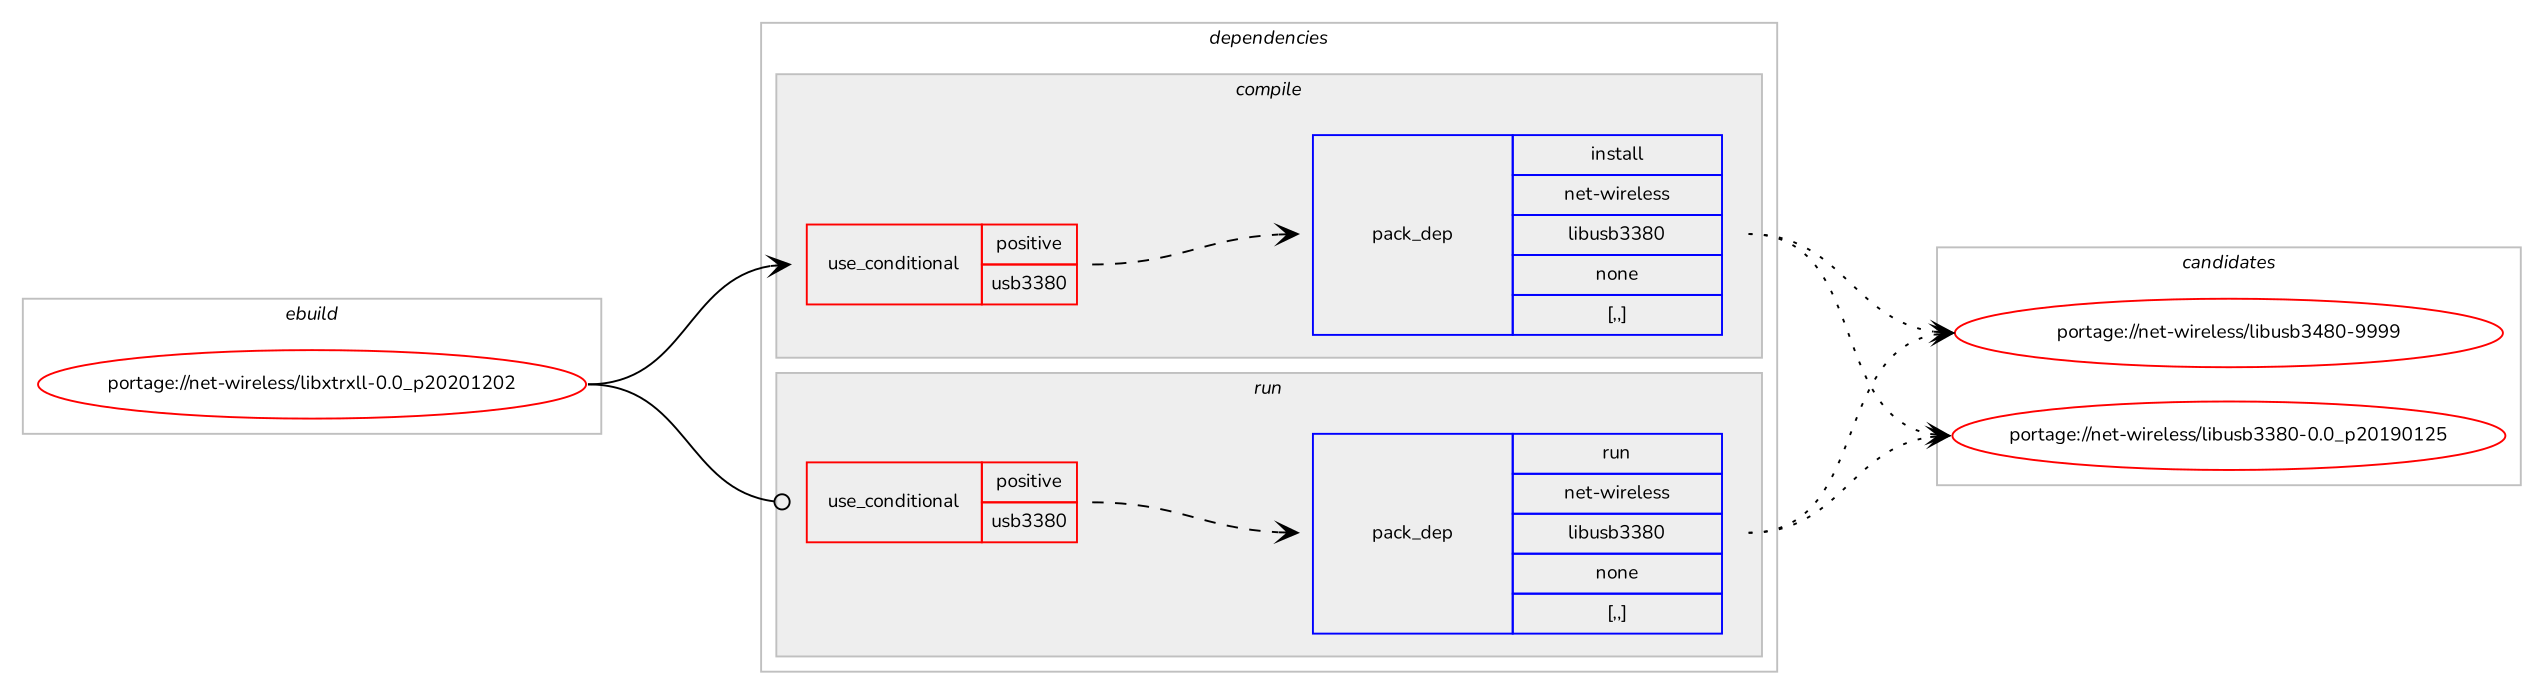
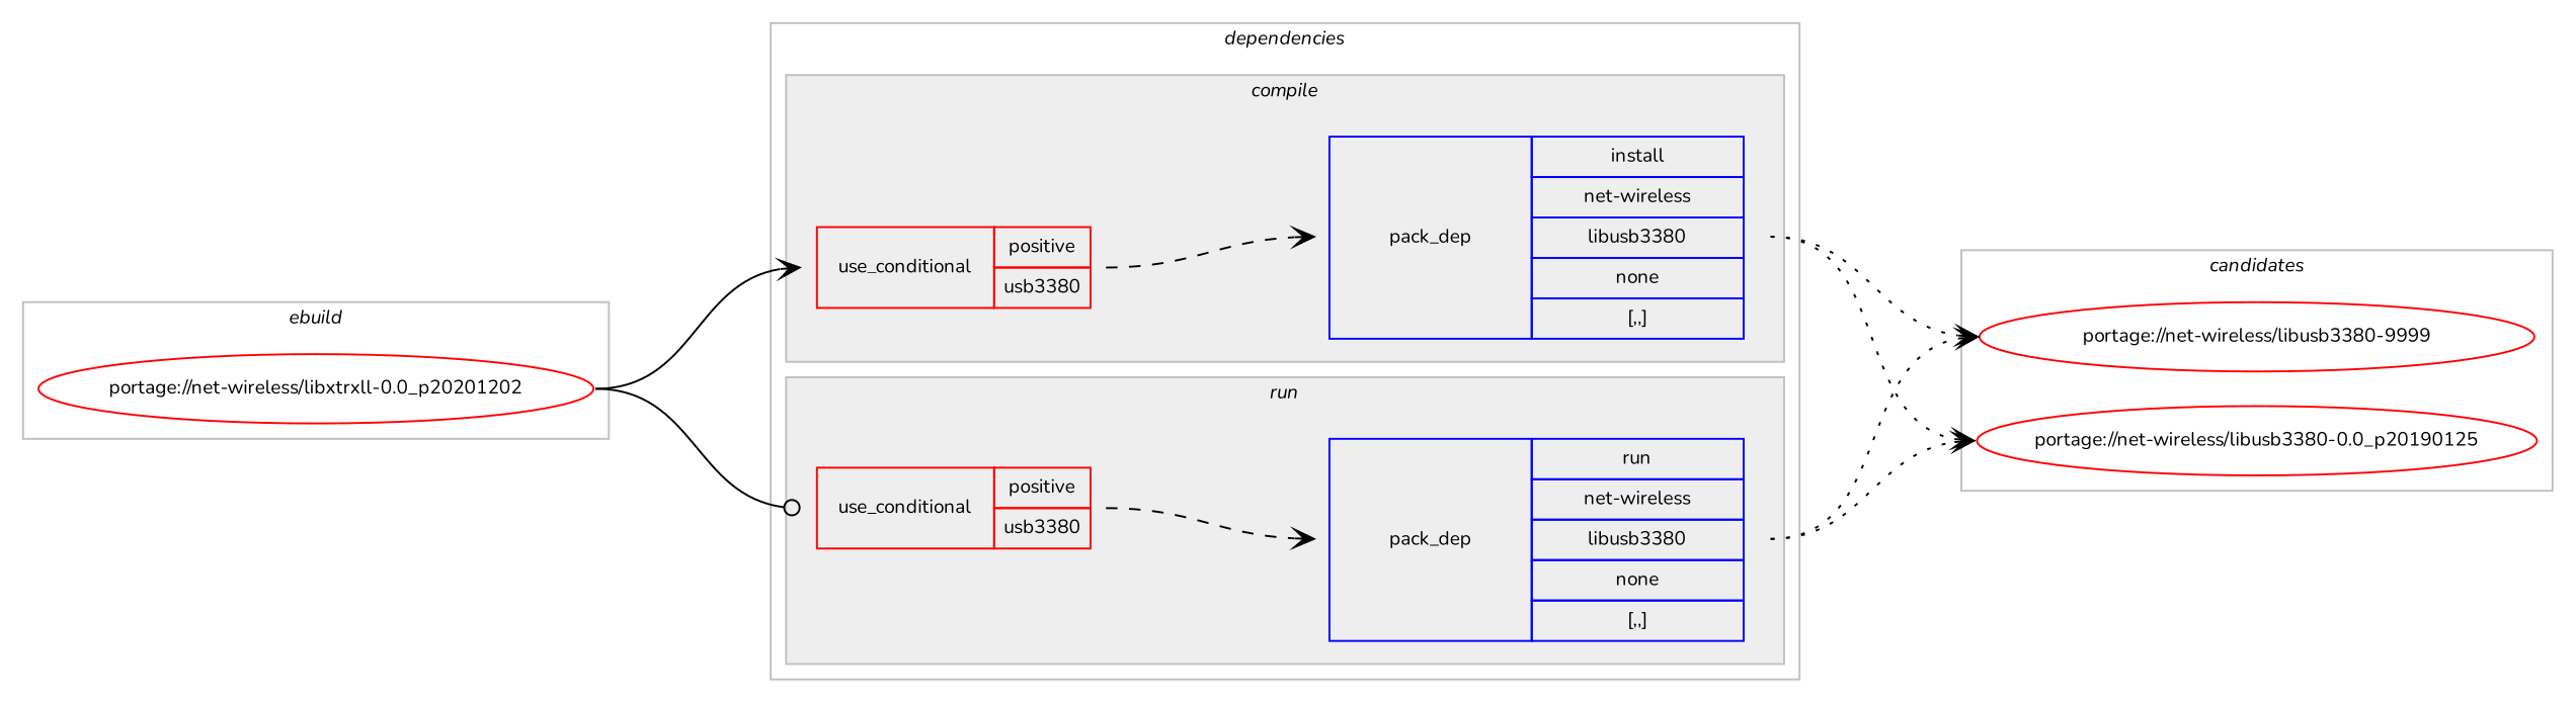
  digraph {
    compound=true
    concentrate=true
    fontname=Nunito
    fontsize=10
    newrank=true
    rankdir=LR
    ranksep=1.5
    node [color=red fontname=Nunito fontsize=10 shape=none]
    edge [arrowhead=vee headport=w style=dotted tailport=e weight=20 fontname=Nunito]
    n1 [label="portage://net-wireless/libxtrxll-0.0_p20201202" width=4 shape=""]
    n2 [color=blue label=<<TABLE BORDER="0" CELLBORDER="1" CELLSPACING="0" CELLPADDING="4" WIDTH="220"><TR><TD ROWSPAN="6" CELLPADDING="30">pack_dep</TD></TR><TR><TD WIDTH="110">install</TD></TR><TR><TD>net-wireless</TD></TR><TR><TD>libusb3380</TD></TR><TR><TD>none</TD></TR><TR><TD>[,,]</TD></TR></TABLE>>]
    n3 [label=<<TABLE BORDER="0" CELLBORDER="1" CELLSPACING="0" CELLPADDING="4"><TR><TD ROWSPAN="3" CELLPADDING="10">use_conditional</TD></TR><TR><TD>positive</TD></TR><TR><TD>usb3380</TD></TR></TABLE>>]
    n4 [color=blue label=<<TABLE BORDER="0" CELLBORDER="1" CELLSPACING="0" CELLPADDING="4" WIDTH="220"><TR><TD ROWSPAN="6" CELLPADDING="30">pack_dep</TD></TR><TR><TD WIDTH="110">run</TD></TR><TR><TD>net-wireless</TD></TR><TR><TD>libusb3380</TD></TR><TR><TD>none</TD></TR><TR><TD>[,,]</TD></TR></TABLE>>]
    n5 [label=<<TABLE BORDER="0" CELLBORDER="1" CELLSPACING="0" CELLPADDING="4"><TR><TD ROWSPAN="3" CELLPADDING="10">use_conditional</TD></TR><TR><TD>positive</TD></TR><TR><TD>usb3380</TD></TR></TABLE>>]
-   n6 [label="portage://net-wireless/libusb3480-9999" width=4 shape=""]
+   n6 [label="portage://net-wireless/libusb3380-9999" width=4 shape=""]
    n7 [label="portage://net-wireless/libusb3380-0.0_p20190125" width=4 shape=""]
    subgraph cluster_1 {
      color=gray
      label=<<i>ebuild</i>>
      n1
    }
    subgraph cluster_2 {
      color=gray
      label=<<i>dependencies</i>>
      subgraph cluster_3 {
        color=gray
        fillcolor="#eeeeee"
        label=<<i>compile</i>>
        style=filled
        subgraph sub_4 {
          color=gray
          fillcolor="#eeeeee"
          label=<<i>compile</i>>
          style=filled
          n3
          subgraph sub_5 {
            color=gray
            fillcolor="#eeeeee"
            label=<<i>compile</i>>
            style=filled
            n2
          }
        }
      }
      subgraph cluster_6 {
        color=gray
        fillcolor="#eeeeee"
        label=<<i>compile and run</i>>
        style=filled
      }
      subgraph cluster_7 {
        color=gray
        fillcolor="#eeeeee"
        label=<<i>run</i>>
        style=filled
        subgraph sub_8 {
          color=gray
          fillcolor="#eeeeee"
          label=<<i>run</i>>
          style=filled
          n5
          subgraph sub_9 {
            color=gray
            fillcolor="#eeeeee"
            label=<<i>run</i>>
            style=filled
            n4
          }
        }
      }
    }
    subgraph cluster_10 {
      color=gray
      label=<<i>candidates</i>>
      rank=same
      subgraph sub_11 {
        color=black
        label=<<i>candidates</i>>
        nodesep=1
        rank=same
        n6
        n7
      }
      subgraph sub_12 {
        color=black
        label=<<i>candidates</i>>
        nodesep=1
        rank=same
        n6
        n7
      }
    }
    n1 -> n3 [style=solid]
    n1 -> n5 [arrowhead=odot style=solid]
    n2 -> n6 [weight=100]
    n2 -> n7 [weight=100]
    n3 -> n2 [style=dashed]
    n4 -> n6 [weight=100]
    n4 -> n7 [weight=100]
    n5 -> n4 [style=dashed]
  }
